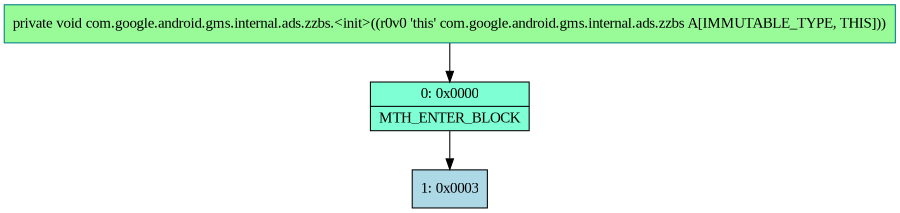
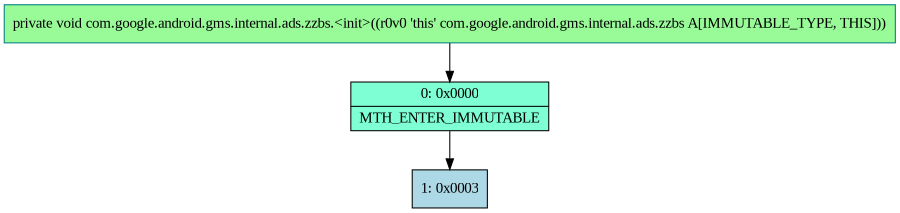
  digraph {
    fontname="Liberation Serif"
    node [color=black shape=record style=filled fontname="Liberation Serif"]
    edge [style=solid fontname="Liberation Serif"]
-   n1 [label="{0\:\ 0x0000|MTH_ENTER_BLOCK\l}" fillcolor=aquamarine]
+   n1 [label="{0\:\ 0x0000|MTH_ENTER_IMMUTABLE\l}" fillcolor=aquamarine]
    n2 [label="{1\:\ 0x0003}" fillcolor=lightblue]
    n3 [label="{private void com.google.android.gms.internal.ads.zzbs.\<init\>((r0v0 'this' com.google.android.gms.internal.ads.zzbs A[IMMUTABLE_TYPE, THIS])) }" fillcolor=palegreen color=teal]
    subgraph cluster_1 {
      label="R(0)"
    }
    n1 -> n2
    n3 -> n1
  }
